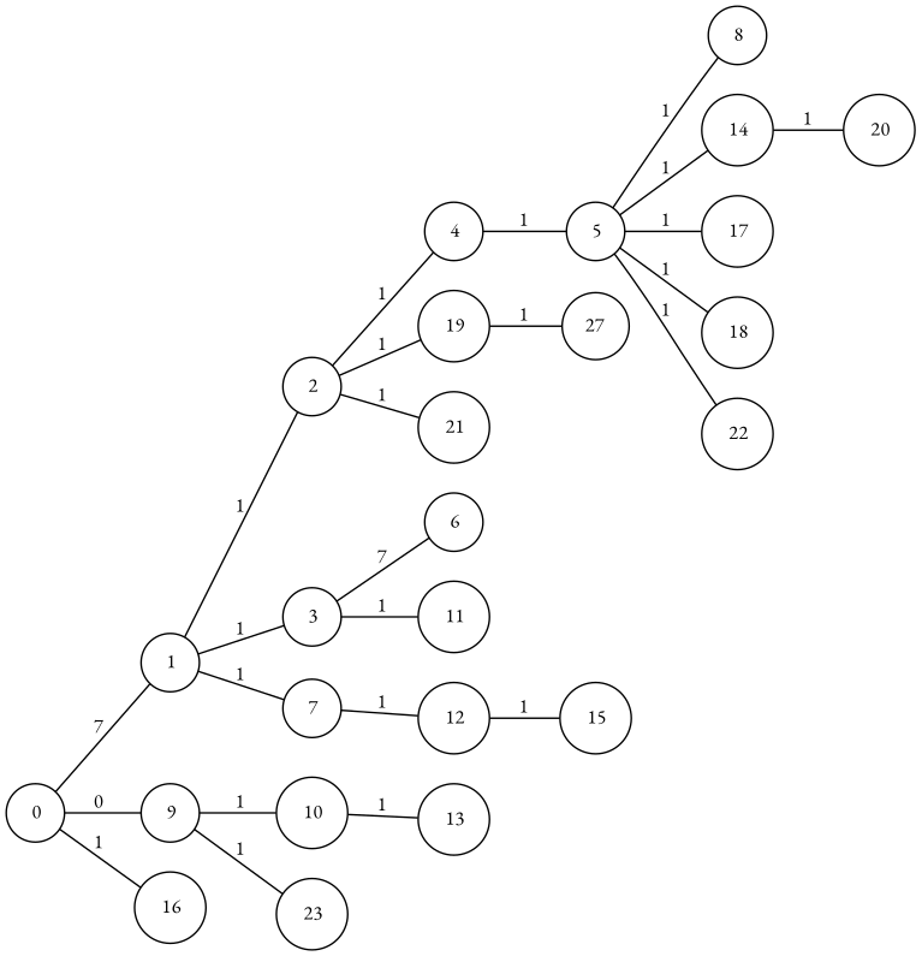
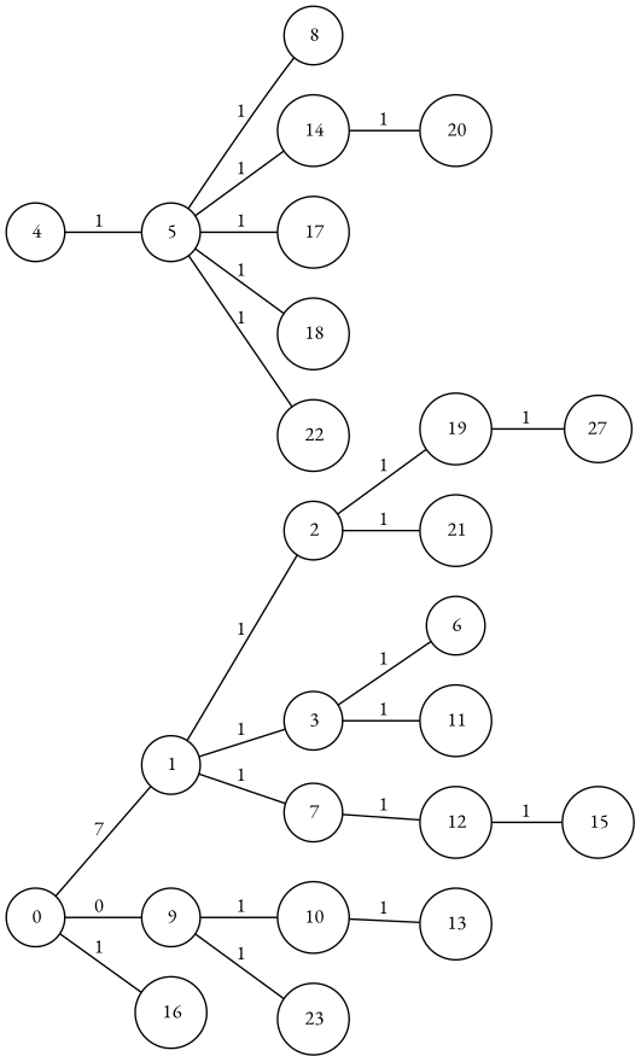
  graph {
    fixedsize="true;"
    fontname="EB Garamond"
    rankdir=LR
    node [color=black fontname="EB Garamond" fontsize=12 hight=.12 shape=circle]
    edge [fontname="EB Garamond" fontsize=12]
    n1 [label=" 0" width=.12]
    n2 [label=" 1" width=.12]
    n3 [label=" 9" width=.12]
    n4 [label=" 16" width=.12]
    n5 [label=" 2" width=.12]
    n6 [label=" 3" width=.12]
    n7 [label=" 7" width=.12]
    n8 [label=" 10" width=.12]
    n9 [label=" 23" width=.12]
    n10 [label=" 4" width=.12]
    n11 [label=" 19" width=.12]
    n12 [label=" 21" width=.12]
    n13 [label=" 6" width=.12]
    n14 [label=" 11" width=.12]
    n15 [label=" 12" width=.12]
    n16 [label=" 5" width=.12]
    n17 [label=27 width=.12]
    n18 [label=" 8" width=.12]
    n19 [label=" 14" width=.12]
    n20 [label=" 17" width=.12]
    n21 [label=" 18" width=.12]
    n22 [label=" 22" width=.12]
    n23 [label=" 20" width=.12]
    n24 [label=" 15" width=.12]
    n25 [label=" 13" width=.12]
    n1 -- n2 [label=7]
    n1 -- n3 [label=0]
    n1 -- n4 [label=1]
    n2 -- n5 [label=1]
    n2 -- n6 [label=1]
    n2 -- n7 [label=1]
    n3 -- n8 [label=1]
    n3 -- n9 [label=1]
-   n5 -- n10 [label=1]
    n5 -- n11 [label=1]
    n5 -- n12 [label=1]
-   n6 -- n13 [label=7]
+   n6 -- n13 [label=1]
    n6 -- n14 [label=1]
    n7 -- n15 [label=1]
    n8 -- n25 [label=1]
    n10 -- n16 [label=1]
    n11 -- n17 [label=1]
    n15 -- n24 [label=1]
    n16 -- n18 [label=1]
    n16 -- n19 [label=1]
    n16 -- n20 [label=1]
    n16 -- n21 [label=1]
    n16 -- n22 [label=1]
    n19 -- n23 [label=1]
  }
